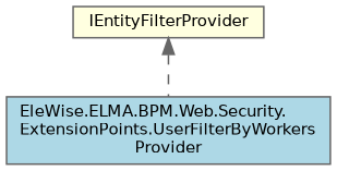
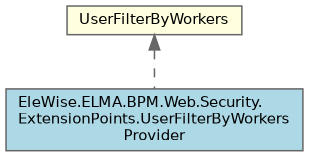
  digraph {
    node [color=gray40 fontname=Helvetica fontsize=10 shape=box style=filled]
    n1 [fillcolor=lightblue fontcolor=black height=0.2 label="EleWise.ELMA.BPM.Web.Security.\lExtensionPoints.UserFilterByWorkers\lProvider" width=0.4]
-   n2 [fillcolor=lightyellow height=0.2 label=IEntityFilterProvider width=0.4]
+   n2 [fillcolor=lightyellow height=0.2 label=UserFilterByWorkers width=0.4]
    n2 -> n1 [color=gray40 dir=back fontname=Helvetica fontsize=10 labelfontname=Helvetica labelfontsize=10 style=dashed]
  }
